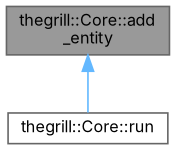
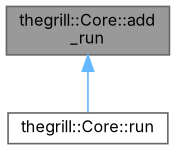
  digraph {
    rankdir=TB
    fontname=Inter
    node [fontname=Inter fontsize=10 shape=box style=filled]
-   n1 [color=gray40 fillcolor=grey60 fontcolor=black height=0.2 label="thegrill::Core::add\l_entity" width=0.4]
+   n1 [color=gray40 fillcolor=grey60 fontcolor=black height=0.2 label="thegrill::Core::add\l_run" width=0.4]
    n2 [color=grey40 fillcolor=white height=0.2 label="thegrill::Core::run" width=0.4]
    n1 -> n2 [color=steelblue1 dir=back fontname=Inter fontsize=10 labelfontname=Helvetica labelfontsize=10 style=solid]
  }
